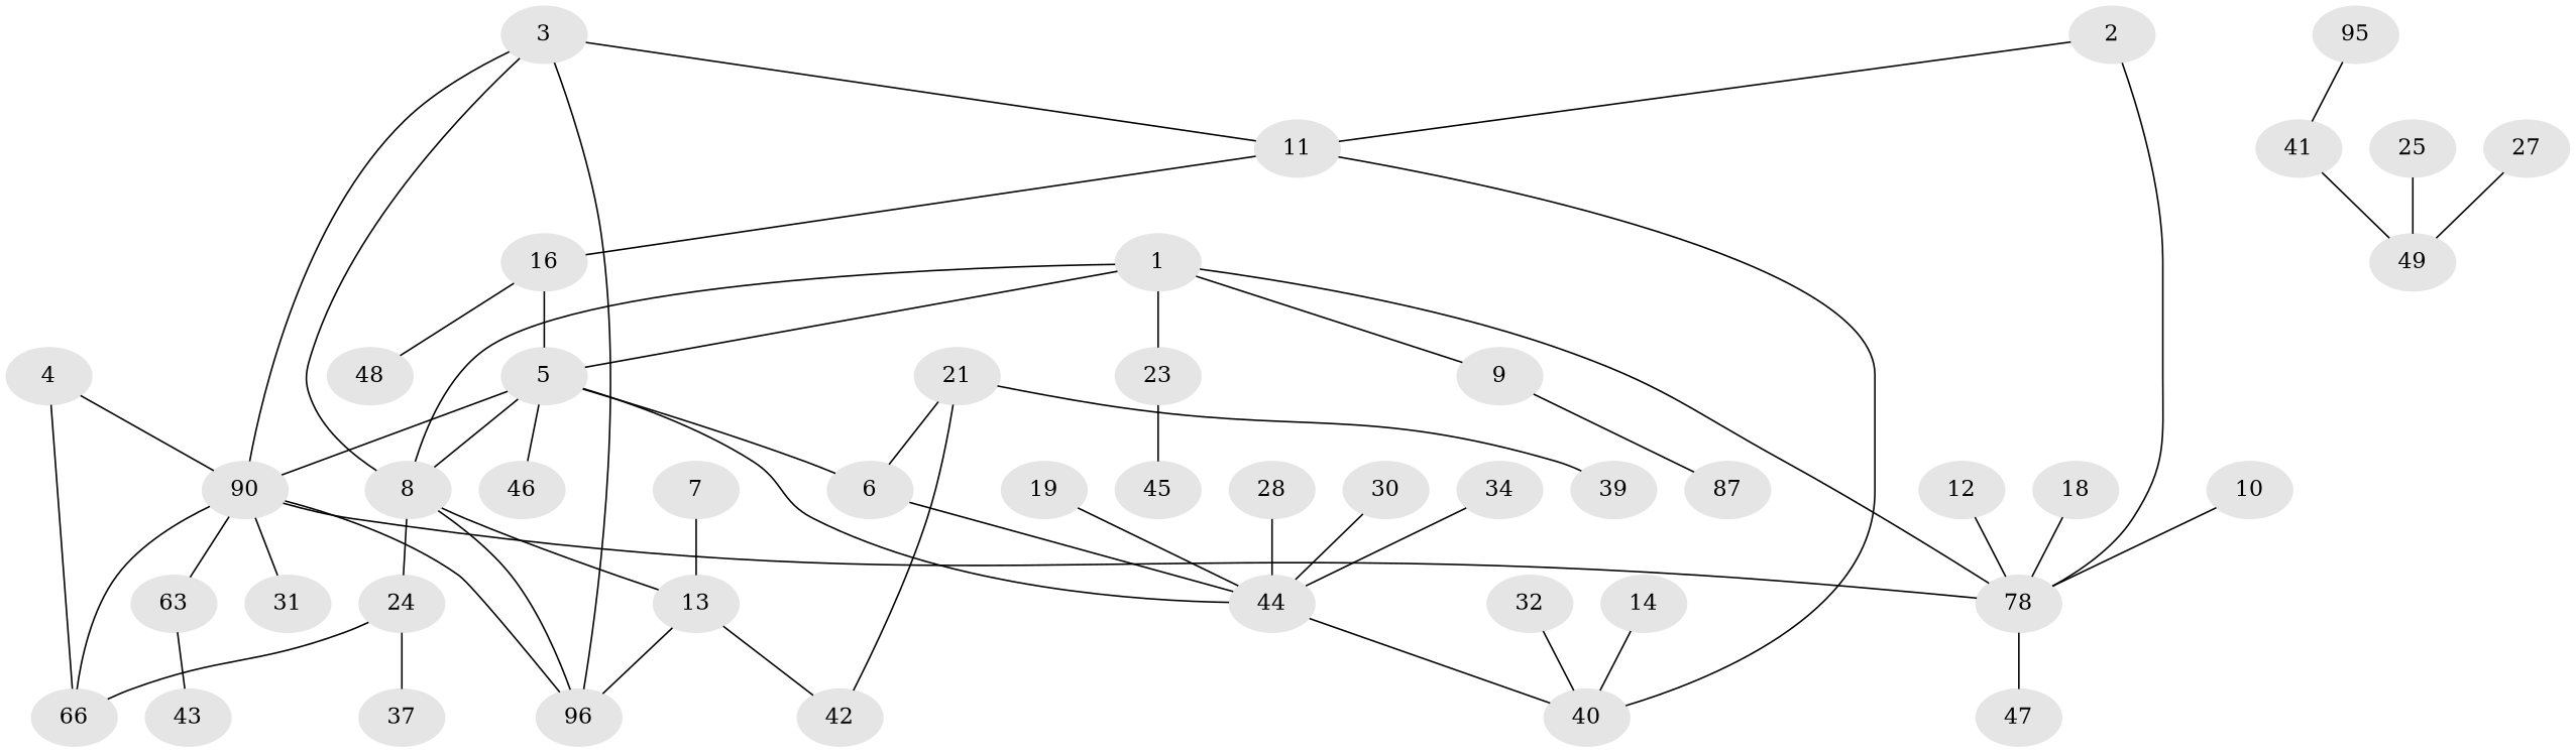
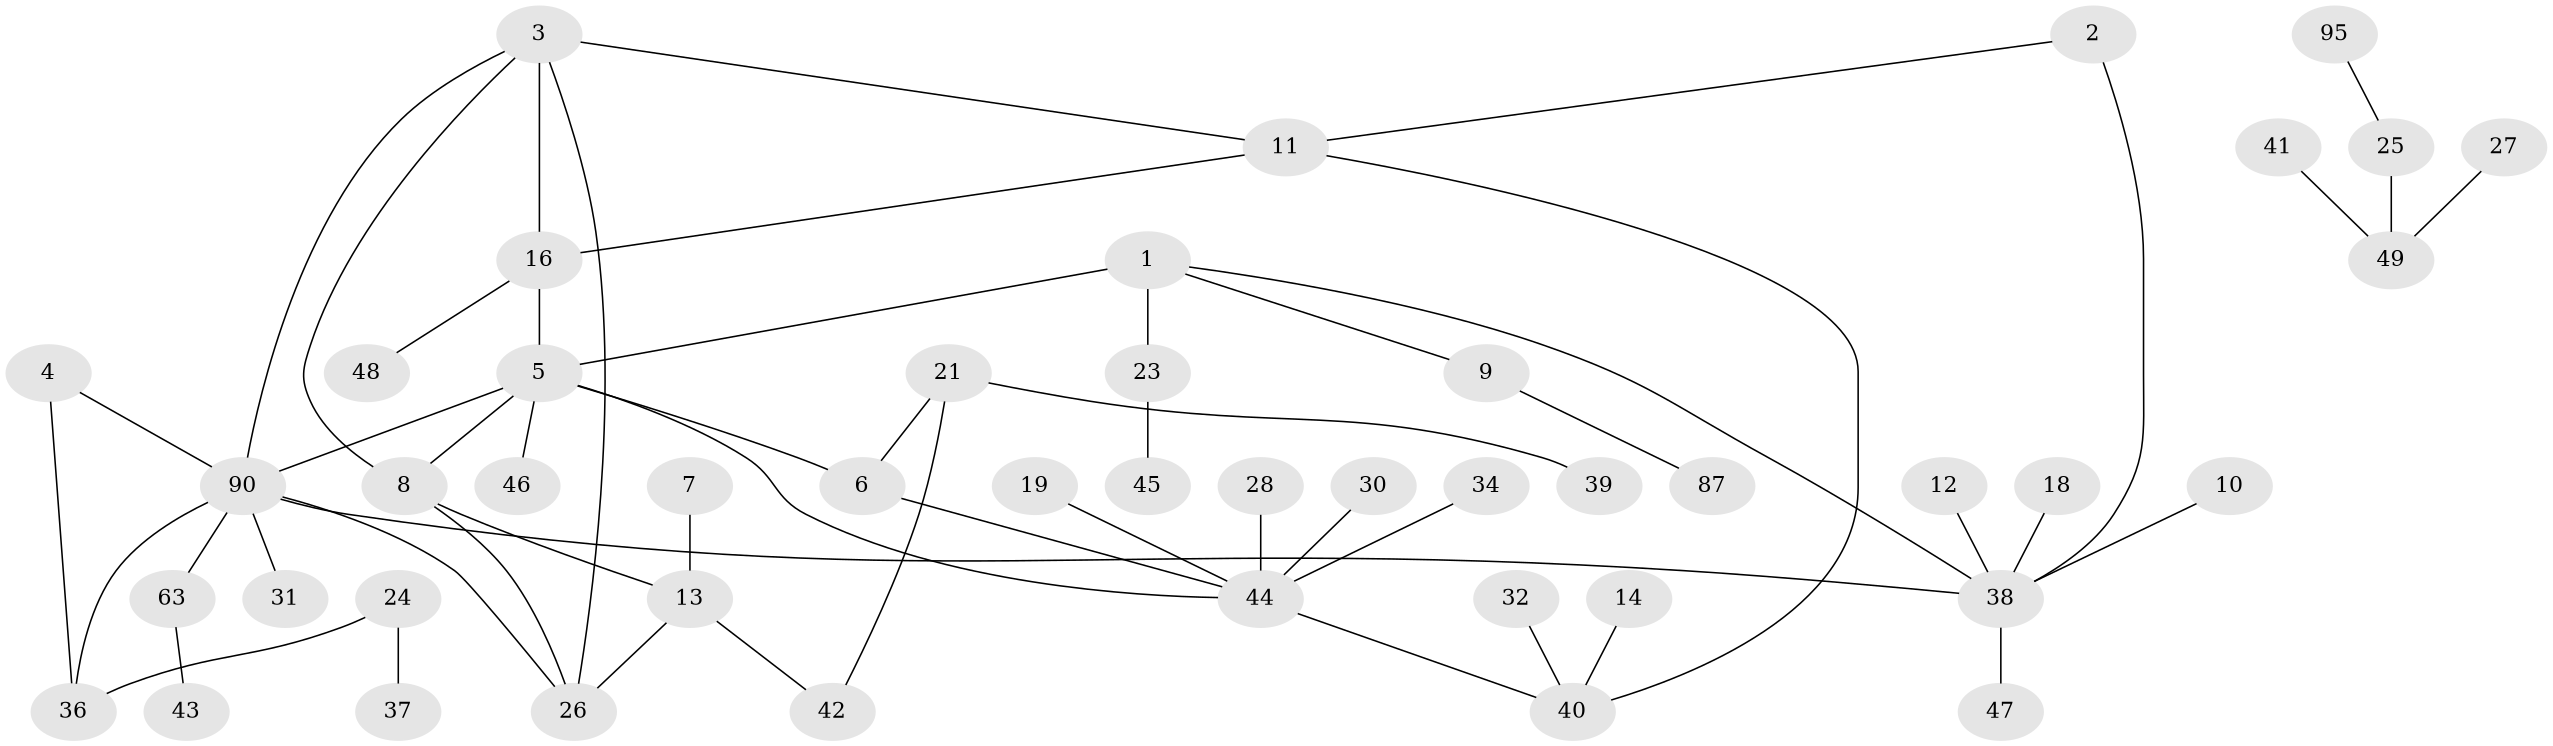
  graph {
    node [color=gray90 style=filled]
    edge [weight=1.0]
    1
    5
    8
    9
    23
-   38 [label=78]
+   38
    2
    11
    n9 [label=90]
    6
    44
    46
-   26 [label=96]
+   26
    13
    24
    n16 [label=87]
    45
    47
    16
    40
    3
    48
-   36 [label=66]
+   36
    31
    n25 [label=63]
    4
    42
    41
    49
    7
    37
    10
    12
    14
    18
    19
    43
    21
    39
    25
    27
    28
    30
    32
    34
    n46 [label=95]
    1 -- 5
-   1 -- 8
    1 -- 9
    1 -- 23
    1 -- 38
    5 -- 8
    5 -- n9
    5 -- 6
    5 -- 44
    5 -- 46
    8 -- 26
    8 -- 13
-   8 -- 24
    9 -- n16
    23 -- 45
    38 -- 47
    2 -- 38
    2 -- 11
    11 -- 16
    11 -- 40
    n9 -- 38
    n9 -- 26
    n9 -- 36
    n9 -- 31
    n9 -- n25
    6 -- 44
    44 -- 40
    13 -- 26
    13 -- 42
    24 -- 36
    24 -- 37
    16 -- 5
    16 -- 48
    3 -- 8
    3 -- 11
    3 -- n9
    3 -- 26
+   3 -- 16
    n25 -- 43
    4 -- n9
    4 -- 36
    41 -- 49
    7 -- 13
    10 -- 38
    12 -- 38
    14 -- 40
    18 -- 38
    19 -- 44
    21 -- 6
    21 -- 42
    21 -- 39
    25 -- 49
    27 -- 49
    28 -- 44
    30 -- 44
    32 -- 40
    34 -- 44
-   n46 -- 41
+   n46 -- 25
  }
